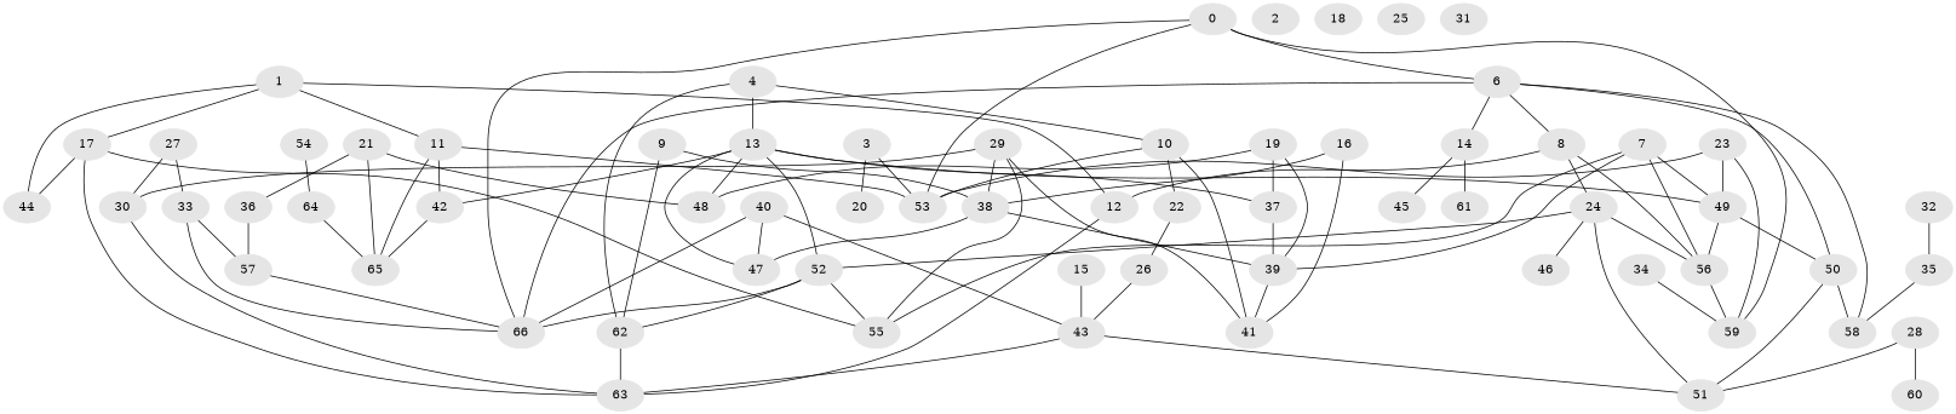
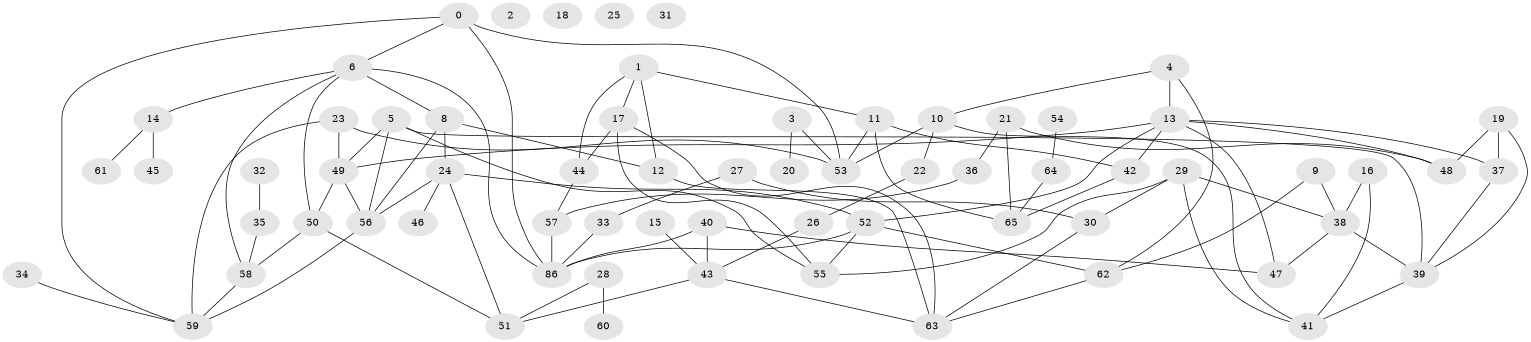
  graph {
    node [color=gray90 style=filled]
    1
    11
    12
    17
    44
    53
    42
    65
    63
    55
    57
    2
    3
    20
    4
    10
    13
    62
    22
    41
    49
    37
    47
    48
    52
    n26 [label=0]
    6
    59
-   66
+   66 [label=86]
    8
    14
    50
    58
    56
    24
    45
    61
    51
-   7
+   7 [label=5]
    39
    46
    9
    38
    26
    15
    43
    16
    18
    19
    21
    36
    23
    25
    27
    30
    33
    28
    60
    29
    31
    32
    35
    34
    40
    54
    64
    1 -- 11
    1 -- 12
    1 -- 17
    1 -- 44
    11 -- 53
    11 -- 42
    11 -- 65
    12 -- 63
    17 -- 44
    17 -- 63
    17 -- 55
-   33 -- 57
+   44 -- 57
    42 -- 65
    57 -- 66
    3 -- 53
    3 -- 20
    4 -- 10
    4 -- 13
    4 -- 62
    10 -- 53
    10 -- 22
    10 -- 41
    13 -- 42
    13 -- 49
    13 -- 37
    13 -- 47
    13 -- 48
    13 -- 52
    62 -- 63
    22 -- 26
    49 -- 50
    49 -- 56
    37 -- 39
    52 -- 55
    52 -- 62
    52 -- 66
    n26 -- 53
    n26 -- 6
    n26 -- 59
    n26 -- 66
    6 -- 66
    6 -- 8
    6 -- 14
    6 -- 50
    6 -- 58
    8 -- 12
    8 -- 56
    8 -- 24
    14 -- 45
    14 -- 61
    50 -- 58
    50 -- 51
+   58 -- 59
    56 -- 59
    24 -- 52
    24 -- 56
    24 -- 51
    24 -- 46
    7 -- 55
    7 -- 49
    7 -- 56
    7 -- 39
    39 -- 41
    9 -- 62
    9 -- 38
    38 -- 47
    38 -- 39
    26 -- 43
    15 -- 43
    43 -- 63
    43 -- 51
    16 -- 41
    16 -- 38
    19 -- 37
    19 -- 48
    19 -- 39
    21 -- 65
    21 -- 48
    21 -- 36
    36 -- 57
    23 -- 53
    23 -- 49
    23 -- 59
    27 -- 30
    27 -- 33
    30 -- 63
    33 -- 66
    28 -- 51
    28 -- 60
    29 -- 55
    29 -- 41
    29 -- 38
    29 -- 30
    32 -- 35
    35 -- 58
    34 -- 59
    40 -- 47
    40 -- 66
    40 -- 43
    54 -- 64
    64 -- 65
  }
